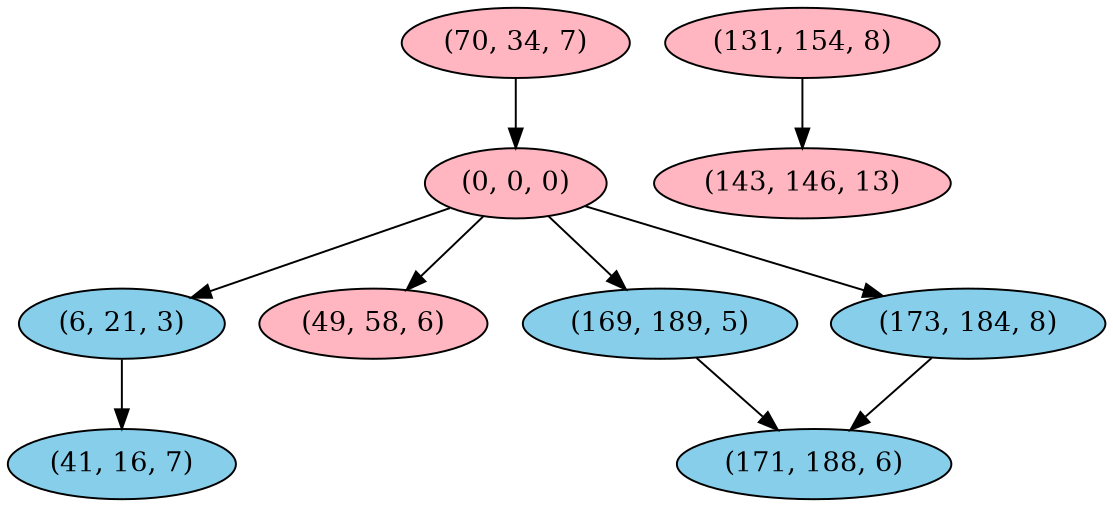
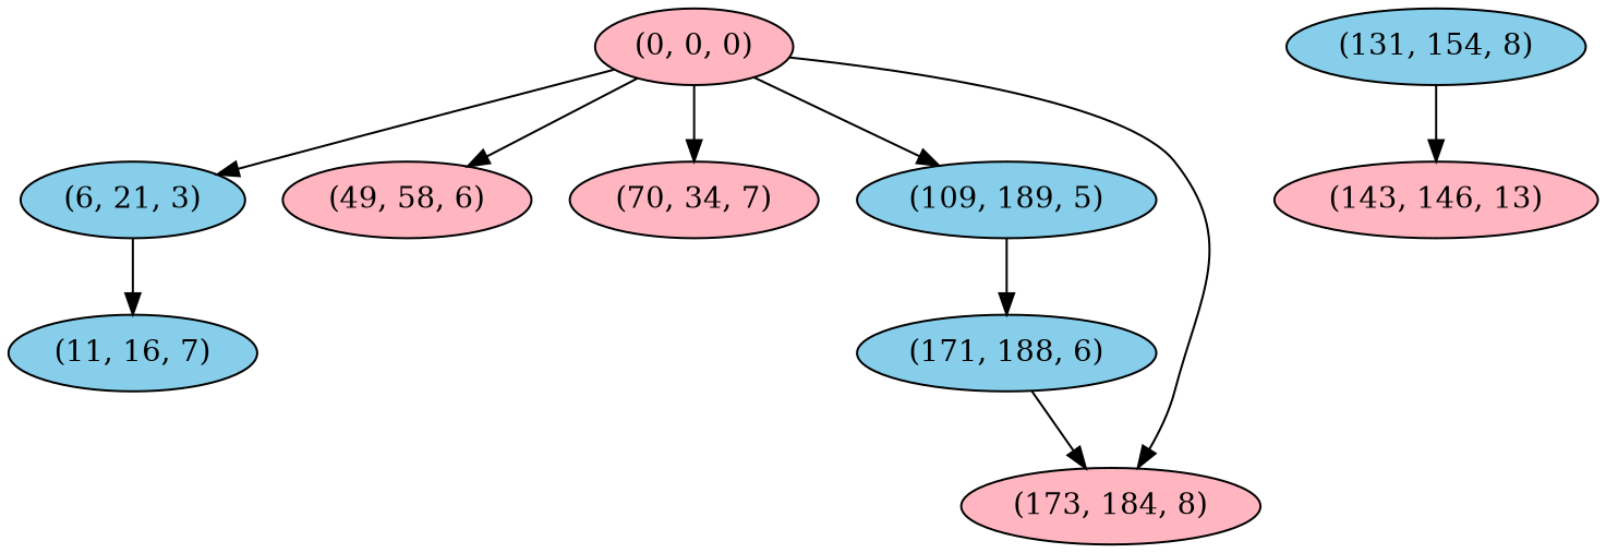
  digraph {
    node [fillcolor=skyblue style=filled]
    "(6, 21, 3)"
    "(0, 0, 0)" [fillcolor=lightpink]
    "(49, 58, 6)" [fillcolor=lightpink]
    n4 [fillcolor=lightpink label="(70, 34, 7)"]
-   "(169, 189, 5)"
-   "(173, 184, 8)"
-   "(11, 16, 7)" [label="(41, 16, 7)"]
-   "(131, 154, 8)" [fillcolor=lightpink]
+   "(169, 189, 5)" [label="(109, 189, 5)"]
+   "(173, 184, 8)" [fillcolor=lightpink]
+   "(11, 16, 7)"
+   "(131, 154, 8)"
    "(143, 146, 13)" [fillcolor=lightpink]
    "(171, 188, 6)"
    "(6, 21, 3)" -> "(11, 16, 7)"
    "(0, 0, 0)" -> "(6, 21, 3)"
    "(0, 0, 0)" -> "(49, 58, 6)"
-   n4 -> "(0, 0, 0)"
+   "(0, 0, 0)" -> n4
    "(0, 0, 0)" -> "(169, 189, 5)"
    "(0, 0, 0)" -> "(173, 184, 8)"
    "(169, 189, 5)" -> "(171, 188, 6)"
    "(131, 154, 8)" -> "(143, 146, 13)"
-   "(173, 184, 8)" -> "(171, 188, 6)"
+   "(171, 188, 6)" -> "(173, 184, 8)"
  }
